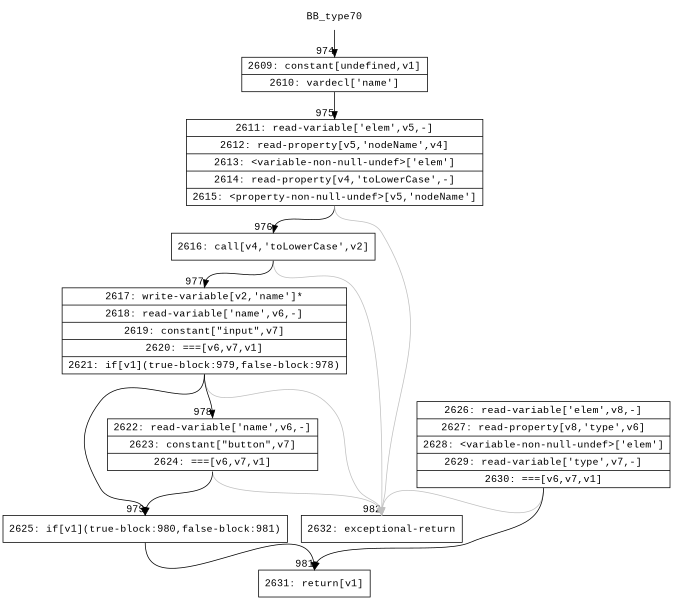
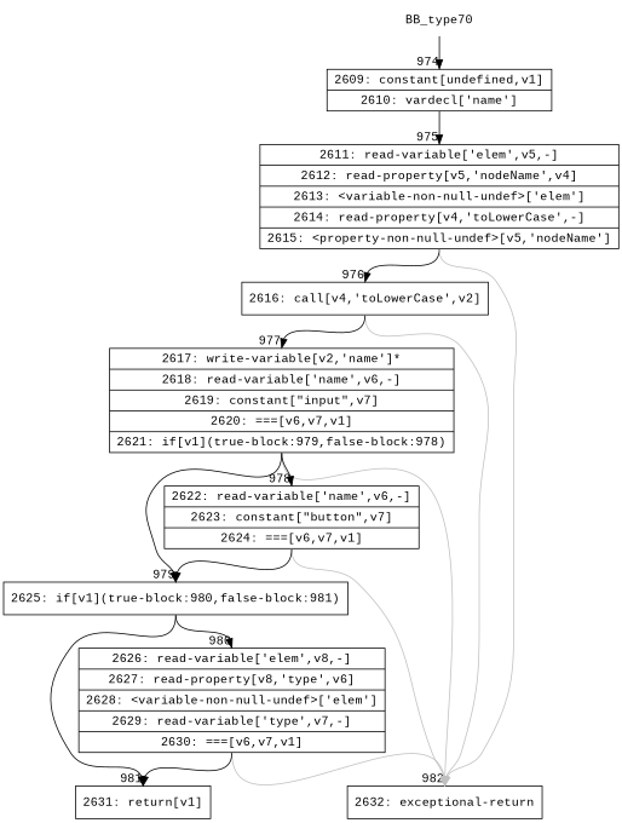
  digraph {
    fontname="Liberation Mono"
    rankdir=TD
    node [fontname="Liberation Mono" shape=record]
    edge [fontname="Liberation Mono" headport=n tailport=s]
    n1 [label=BB_type70 shape=none]
    n2 [label="{2609: constant[undefined,v1]|2610: vardecl['name']}"]
    n3 [label="{2611: read-variable['elem',v5,-]|2612: read-property[v5,'nodeName',v4]|2613: \<variable-non-null-undef\>['elem']|2614: read-property[v4,'toLowerCase',-]|2615: \<property-non-null-undef\>[v5,'nodeName']}"]
    n4 [label="{2616: call[v4,'toLowerCase',v2]}"]
    n5 [label="{2632: exceptional-return}"]
    n6 [label="{2617: write-variable[v2,'name']*|2618: read-variable['name',v6,-]|2619: constant[\"input\",v7]|2620: ===[v6,v7,v1]|2621: if[v1](true-block:979,false-block:978)}"]
    n7 [label="{2625: if[v1](true-block:980,false-block:981)}"]
    n8 [label="{2622: read-variable['name',v6,-]|2623: constant[\"button\",v7]|2624: ===[v6,v7,v1]}"]
    n9 [label="{2631: return[v1]}"]
    n10 [label="{2626: read-variable['elem',v8,-]|2627: read-property[v8,'type',v6]|2628: \<variable-non-null-undef\>['elem']|2629: read-variable['type',v7,-]|2630: ===[v6,v7,v1]}"]
    n1 -> n2 [headlabel="    974"]
    n2 -> n3 [headlabel="      975"]
    n3 -> n4 [headlabel="      976"]
    n3 -> n5 [color=gray headlabel="      982"]
    n4 -> n5 [color=gray]
    n4 -> n6 [headlabel="      977"]
    n6 -> n5 [color=gray]
    n6 -> n7 [headlabel="      979"]
    n6 -> n8 [headlabel="      978"]
    n7 -> n9 [headlabel="      981"]
+   n7 -> n10 [headlabel="      980"]
    n8 -> n5 [color=gray]
    n8 -> n7
    n10 -> n5 [color=gray]
    n10 -> n9
  }
